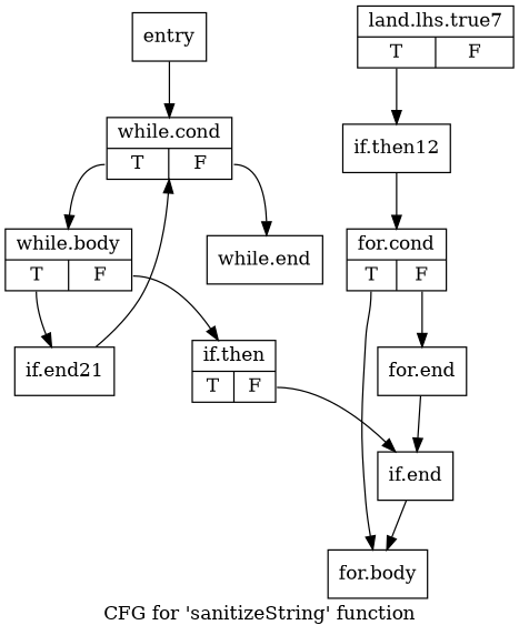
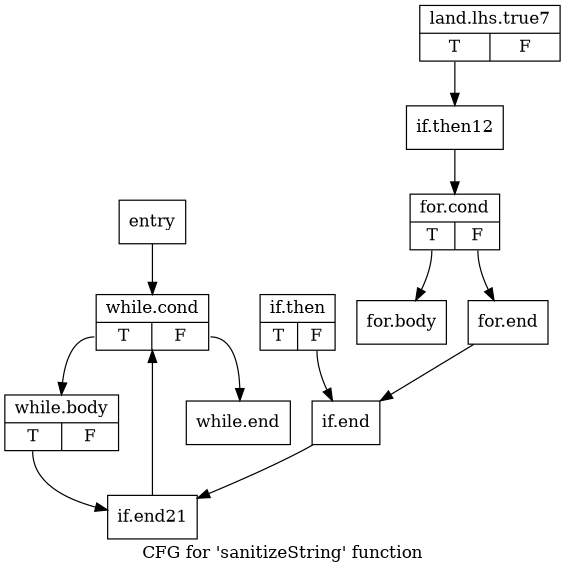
  digraph {
    label="CFG for 'sanitizeString' function"
    node [shape=record]
    n1 [label="{entry}"]
    n2 [label="{while.cond|{<s0>T|<s1>F}}"]
    n3 [label="{while.body|{<s0>T|<s1>F}}"]
    n4 [label="{while.end}"]
    n5 [label="{if.end21}"]
    n6 [label="{if.then|{<s0>T|<s1>F}}"]
    n7 [label="{if.end}"]
    n8 [label="{land.lhs.true7|{<s0>T|<s1>F}}"]
    n9 [label="{if.then12}"]
    n10 [label="{for.cond|{<s0>T|<s1>F}}"]
    n11 [label="{for.body}"]
    n12 [label="{for.end}"]
    n1 -> n2
    n2 -> n3 [tailport=s0]
    n2 -> n4 [tailport=s1]
    n3 -> n5 [tailport=s0]
-   n3 -> n6 [tailport=s1]
    n5 -> n2
    n6 -> n7 [tailport=s1]
-   n7 -> n11
+   n7 -> n5
    n8 -> n9 [tailport=s0]
    n9 -> n10
    n10 -> n11 [tailport=s0]
    n10 -> n12 [tailport=s1]
    n12 -> n7
  }
